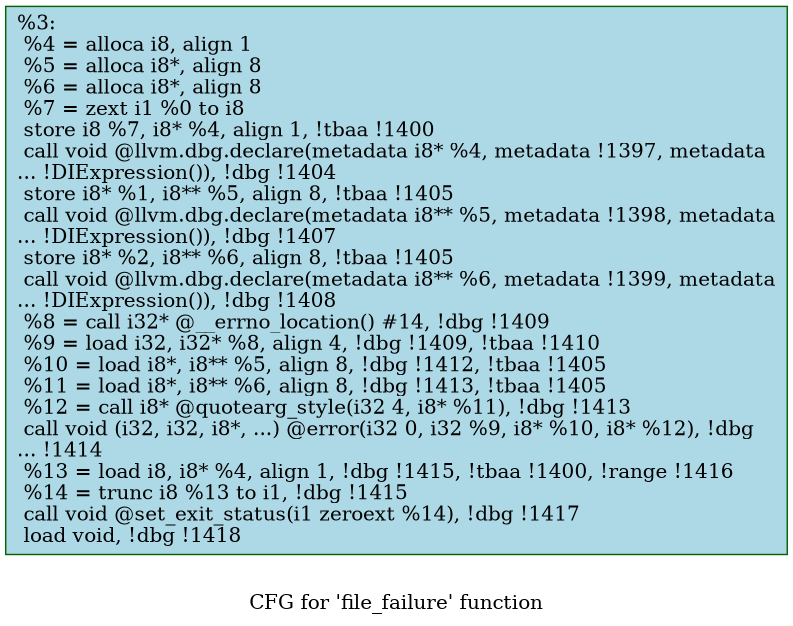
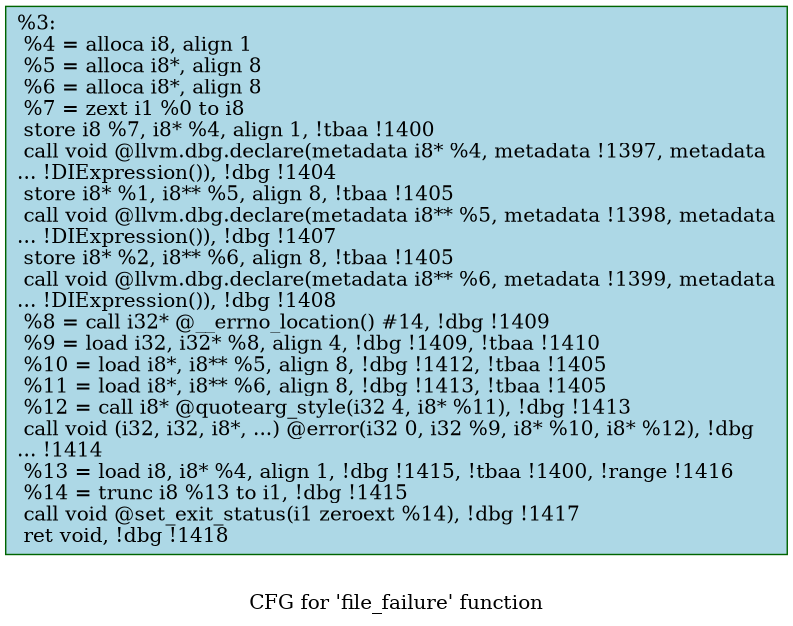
  digraph {
    label="CFG for 'file_failure' function"
-   n1 [label="{%3:\l  %4 = alloca i8, align 1\l  %5 = alloca i8*, align 8\l  %6 = alloca i8*, align 8\l  %7 = zext i1 %0 to i8\l  store i8 %7, i8* %4, align 1, !tbaa !1400\l  call void @llvm.dbg.declare(metadata i8* %4, metadata !1397, metadata\l... !DIExpression()), !dbg !1404\l  store i8* %1, i8** %5, align 8, !tbaa !1405\l  call void @llvm.dbg.declare(metadata i8** %5, metadata !1398, metadata\l... !DIExpression()), !dbg !1407\l  store i8* %2, i8** %6, align 8, !tbaa !1405\l  call void @llvm.dbg.declare(metadata i8** %6, metadata !1399, metadata\l... !DIExpression()), !dbg !1408\l  %8 = call i32* @__errno_location() #14, !dbg !1409\l  %9 = load i32, i32* %8, align 4, !dbg !1409, !tbaa !1410\l  %10 = load i8*, i8** %5, align 8, !dbg !1412, !tbaa !1405\l  %11 = load i8*, i8** %6, align 8, !dbg !1413, !tbaa !1405\l  %12 = call i8* @quotearg_style(i32 4, i8* %11), !dbg !1413\l  call void (i32, i32, i8*, ...) @error(i32 0, i32 %9, i8* %10, i8* %12), !dbg\l... !1414\l  %13 = load i8, i8* %4, align 1, !dbg !1415, !tbaa !1400, !range !1416\l  %14 = trunc i8 %13 to i1, !dbg !1415\l  call void @set_exit_status(i1 zeroext %14), !dbg !1417\l  load void, !dbg !1418\l}" shape=record style=filled fillcolor=lightblue color=darkgreen]
+   n1 [label="{%3:\l  %4 = alloca i8, align 1\l  %5 = alloca i8*, align 8\l  %6 = alloca i8*, align 8\l  %7 = zext i1 %0 to i8\l  store i8 %7, i8* %4, align 1, !tbaa !1400\l  call void @llvm.dbg.declare(metadata i8* %4, metadata !1397, metadata\l... !DIExpression()), !dbg !1404\l  store i8* %1, i8** %5, align 8, !tbaa !1405\l  call void @llvm.dbg.declare(metadata i8** %5, metadata !1398, metadata\l... !DIExpression()), !dbg !1407\l  store i8* %2, i8** %6, align 8, !tbaa !1405\l  call void @llvm.dbg.declare(metadata i8** %6, metadata !1399, metadata\l... !DIExpression()), !dbg !1408\l  %8 = call i32* @__errno_location() #14, !dbg !1409\l  %9 = load i32, i32* %8, align 4, !dbg !1409, !tbaa !1410\l  %10 = load i8*, i8** %5, align 8, !dbg !1412, !tbaa !1405\l  %11 = load i8*, i8** %6, align 8, !dbg !1413, !tbaa !1405\l  %12 = call i8* @quotearg_style(i32 4, i8* %11), !dbg !1413\l  call void (i32, i32, i8*, ...) @error(i32 0, i32 %9, i8* %10, i8* %12), !dbg\l... !1414\l  %13 = load i8, i8* %4, align 1, !dbg !1415, !tbaa !1400, !range !1416\l  %14 = trunc i8 %13 to i1, !dbg !1415\l  call void @set_exit_status(i1 zeroext %14), !dbg !1417\l  ret void, !dbg !1418\l}" shape=record style=filled fillcolor=lightblue color=darkgreen]
  }
